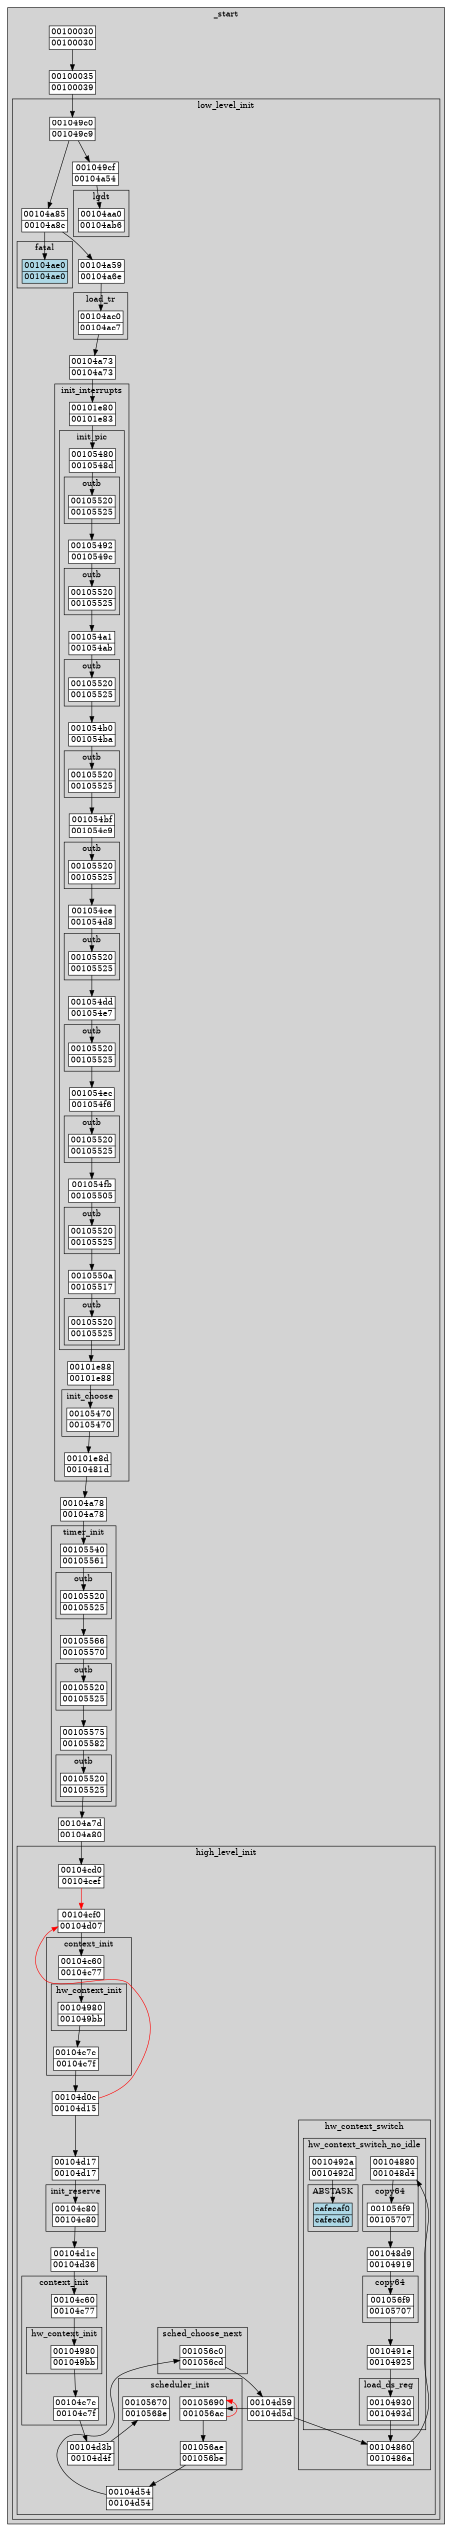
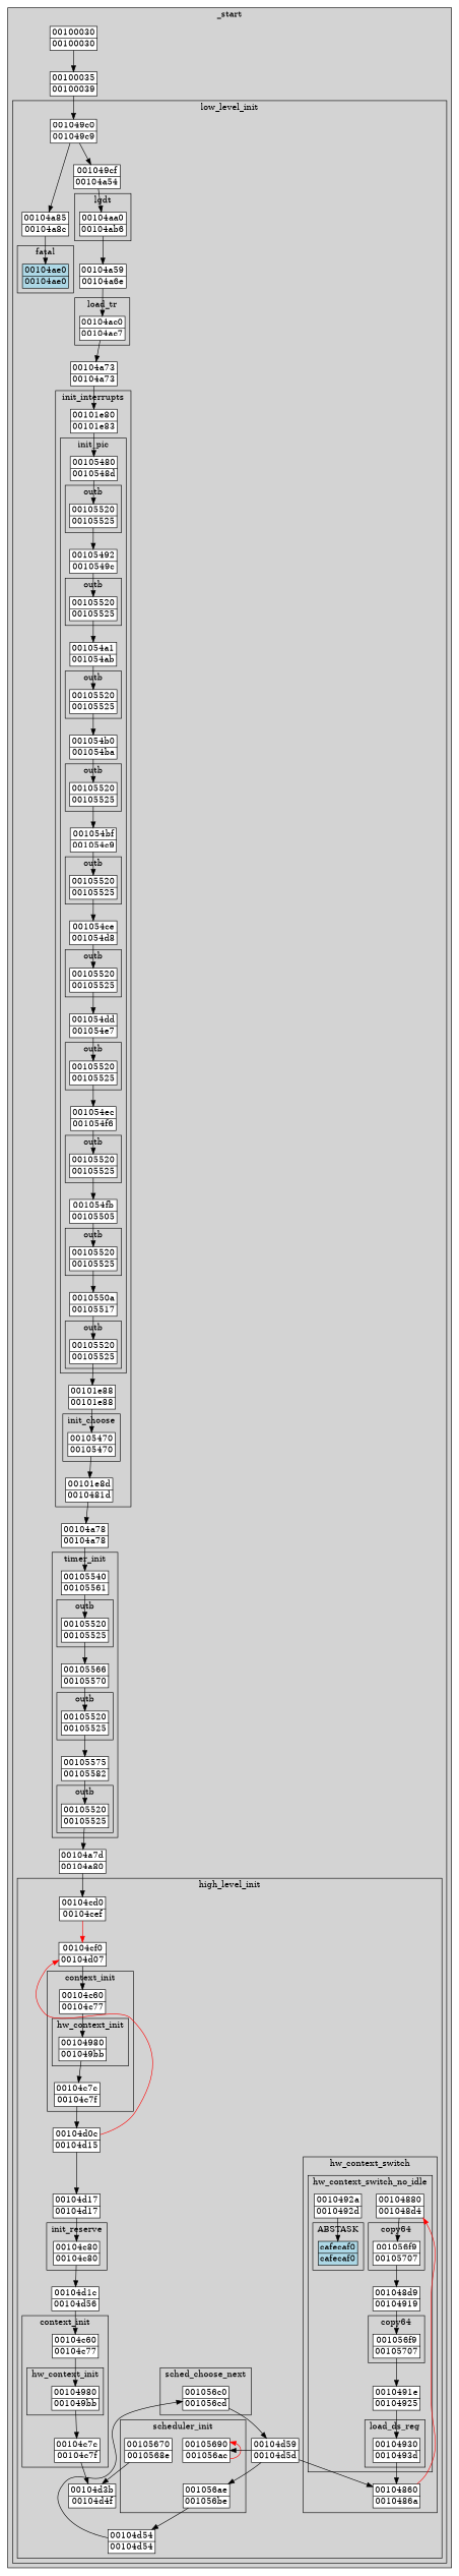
  digraph {
    node [fillcolor=white margin=0 shape=none style="filled,solid"]
    n1 [fillcolor=lightblue label=<<TABLE BORDER="1" CELLBORDER="0" CELLSPACING="0"><TR><TD>00104ae0</TD></TR><HR/><TR><TD>00104ae0</TD></TR></TABLE>>]
    n2 [fillcolor=lightblue label=<<TABLE BORDER="1" CELLBORDER="0" CELLSPACING="0"><TR><TD>cafecaf0</TD></TR><HR/><TR><TD>cafecaf0</TD></TR></TABLE>>]
    n3 [label=<<TABLE BORDER="1" CELLBORDER="0" CELLSPACING="0"><TR><TD>00104930</TD></TR><HR/><TR><TD>0010493d</TD></TR></TABLE>>]
    n4 [label=<<TABLE BORDER="1" CELLBORDER="0" CELLSPACING="0"><TR><TD>001056f9</TD></TR><HR/><TR><TD>00105707</TD></TR></TABLE>>]
    n5 [label=<<TABLE BORDER="1" CELLBORDER="0" CELLSPACING="0"><TR><TD>001056f9</TD></TR><HR/><TR><TD>00105707</TD></TR></TABLE>>]
    n6 [label=<<TABLE BORDER="1" CELLBORDER="0" CELLSPACING="0"><TR><TD>00104880</TD></TR><HR/><TR><TD>001048d4</TD></TR></TABLE>>]
    n7 [label=<<TABLE BORDER="1" CELLBORDER="0" CELLSPACING="0"><TR><TD>001048d9</TD></TR><HR/><TR><TD>00104919</TD></TR></TABLE>>]
    n8 [label=<<TABLE BORDER="1" CELLBORDER="0" CELLSPACING="0"><TR><TD>0010491e</TD></TR><HR/><TR><TD>00104925</TD></TR></TABLE>>]
    n9 [label=<<TABLE BORDER="1" CELLBORDER="0" CELLSPACING="0"><TR><TD>0010492a</TD></TR><HR/><TR><TD>0010492d</TD></TR></TABLE>>]
    n10 [label=<<TABLE BORDER="1" CELLBORDER="0" CELLSPACING="0"><TR><TD>00104860</TD></TR><HR/><TR><TD>0010486a</TD></TR></TABLE>>]
    n11 [label=<<TABLE BORDER="1" CELLBORDER="0" CELLSPACING="0"><TR><TD>001056c0</TD></TR><HR/><TR><TD>001056cd</TD></TR></TABLE>>]
    n12 [label=<<TABLE BORDER="1" CELLBORDER="0" CELLSPACING="0"><TR><TD>00105670</TD></TR><HR/><TR><TD>0010568e</TD></TR></TABLE>>]
    n13 [label=<<TABLE BORDER="1" CELLBORDER="0" CELLSPACING="0"><TR><TD>001056ae</TD></TR><HR/><TR><TD>001056be</TD></TR></TABLE>>]
    n14 [label=<<TABLE BORDER="1" CELLBORDER="0" CELLSPACING="0"><TR><TD>00105690</TD></TR><HR/><TR><TD>001056ac</TD></TR></TABLE>>]
    n15 [label=<<TABLE BORDER="1" CELLBORDER="0" CELLSPACING="0"><TR><TD>00104980</TD></TR><HR/><TR><TD>001049bb</TD></TR></TABLE>>]
    n16 [label=<<TABLE BORDER="1" CELLBORDER="0" CELLSPACING="0"><TR><TD>00104c7c</TD></TR><HR/><TR><TD>00104c7f</TD></TR></TABLE>>]
    n17 [label=<<TABLE BORDER="1" CELLBORDER="0" CELLSPACING="0"><TR><TD>00104c60</TD></TR><HR/><TR><TD>00104c77</TD></TR></TABLE>>]
    n18 [label=<<TABLE BORDER="1" CELLBORDER="0" CELLSPACING="0"><TR><TD>00104c80</TD></TR><HR/><TR><TD>00104c80</TD></TR></TABLE>>]
    n19 [label=<<TABLE BORDER="1" CELLBORDER="0" CELLSPACING="0"><TR><TD>00104980</TD></TR><HR/><TR><TD>001049bb</TD></TR></TABLE>>]
    n20 [label=<<TABLE BORDER="1" CELLBORDER="0" CELLSPACING="0"><TR><TD>00104c7c</TD></TR><HR/><TR><TD>00104c7f</TD></TR></TABLE>>]
    n21 [label=<<TABLE BORDER="1" CELLBORDER="0" CELLSPACING="0"><TR><TD>00104c60</TD></TR><HR/><TR><TD>00104c77</TD></TR></TABLE>>]
    n22 [label=<<TABLE BORDER="1" CELLBORDER="0" CELLSPACING="0"><TR><TD>00104d17</TD></TR><HR/><TR><TD>00104d17</TD></TR></TABLE>>]
    n23 [label=<<TABLE BORDER="1" CELLBORDER="0" CELLSPACING="0"><TR><TD>00104d59</TD></TR><HR/><TR><TD>00104d5d</TD></TR></TABLE>>]
    n24 [label=<<TABLE BORDER="1" CELLBORDER="0" CELLSPACING="0"><TR><TD>00104d3b</TD></TR><HR/><TR><TD>00104d4f</TD></TR></TABLE>>]
    n25 [label=<<TABLE BORDER="1" CELLBORDER="0" CELLSPACING="0"><TR><TD>00104d54</TD></TR><HR/><TR><TD>00104d54</TD></TR></TABLE>>]
    n26 [label=<<TABLE BORDER="1" CELLBORDER="0" CELLSPACING="0"><TR><TD>00104d0c</TD></TR><HR/><TR><TD>00104d15</TD></TR></TABLE>>]
    n27 [label=<<TABLE BORDER="1" CELLBORDER="0" CELLSPACING="0"><TR><TD>00104cd0</TD></TR><HR/><TR><TD>00104cef</TD></TR></TABLE>>]
    n28 [label=<<TABLE BORDER="1" CELLBORDER="0" CELLSPACING="0"><TR><TD>00104cf0</TD></TR><HR/><TR><TD>00104d07</TD></TR></TABLE>>]
-   n29 [label=<<TABLE BORDER="1" CELLBORDER="0" CELLSPACING="0"><TR><TD>00104d1c</TD></TR><HR/><TR><TD>00104d36</TD></TR></TABLE>>]
+   n29 [label=<<TABLE BORDER="1" CELLBORDER="0" CELLSPACING="0"><TR><TD>00104d1c</TD></TR><HR/><TR><TD>00104d56</TD></TR></TABLE>>]
    n30 [label=<<TABLE BORDER="1" CELLBORDER="0" CELLSPACING="0"><TR><TD>00105520</TD></TR><HR/><TR><TD>00105525</TD></TR></TABLE>>]
    n31 [label=<<TABLE BORDER="1" CELLBORDER="0" CELLSPACING="0"><TR><TD>00105520</TD></TR><HR/><TR><TD>00105525</TD></TR></TABLE>>]
    n32 [label=<<TABLE BORDER="1" CELLBORDER="0" CELLSPACING="0"><TR><TD>00105520</TD></TR><HR/><TR><TD>00105525</TD></TR></TABLE>>]
    n33 [label=<<TABLE BORDER="1" CELLBORDER="0" CELLSPACING="0"><TR><TD>00105575</TD></TR><HR/><TR><TD>00105582</TD></TR></TABLE>>]
    n34 [label=<<TABLE BORDER="1" CELLBORDER="0" CELLSPACING="0"><TR><TD>00105540</TD></TR><HR/><TR><TD>00105561</TD></TR></TABLE>>]
    n35 [label=<<TABLE BORDER="1" CELLBORDER="0" CELLSPACING="0"><TR><TD>00105566</TD></TR><HR/><TR><TD>00105570</TD></TR></TABLE>>]
    n36 [label=<<TABLE BORDER="1" CELLBORDER="0" CELLSPACING="0"><TR><TD>00105470</TD></TR><HR/><TR><TD>00105470</TD></TR></TABLE>>]
    n37 [label=<<TABLE BORDER="1" CELLBORDER="0" CELLSPACING="0"><TR><TD>00105520</TD></TR><HR/><TR><TD>00105525</TD></TR></TABLE>>]
    n38 [label=<<TABLE BORDER="1" CELLBORDER="0" CELLSPACING="0"><TR><TD>00105520</TD></TR><HR/><TR><TD>00105525</TD></TR></TABLE>>]
    n39 [label=<<TABLE BORDER="1" CELLBORDER="0" CELLSPACING="0"><TR><TD>00105520</TD></TR><HR/><TR><TD>00105525</TD></TR></TABLE>>]
    n40 [label=<<TABLE BORDER="1" CELLBORDER="0" CELLSPACING="0"><TR><TD>00105520</TD></TR><HR/><TR><TD>00105525</TD></TR></TABLE>>]
    n41 [label=<<TABLE BORDER="1" CELLBORDER="0" CELLSPACING="0"><TR><TD>00105520</TD></TR><HR/><TR><TD>00105525</TD></TR></TABLE>>]
    n42 [label=<<TABLE BORDER="1" CELLBORDER="0" CELLSPACING="0"><TR><TD>00105520</TD></TR><HR/><TR><TD>00105525</TD></TR></TABLE>>]
    n43 [label=<<TABLE BORDER="1" CELLBORDER="0" CELLSPACING="0"><TR><TD>00105520</TD></TR><HR/><TR><TD>00105525</TD></TR></TABLE>>]
    n44 [label=<<TABLE BORDER="1" CELLBORDER="0" CELLSPACING="0"><TR><TD>00105520</TD></TR><HR/><TR><TD>00105525</TD></TR></TABLE>>]
    n45 [label=<<TABLE BORDER="1" CELLBORDER="0" CELLSPACING="0"><TR><TD>00105520</TD></TR><HR/><TR><TD>00105525</TD></TR></TABLE>>]
    n46 [label=<<TABLE BORDER="1" CELLBORDER="0" CELLSPACING="0"><TR><TD>00105520</TD></TR><HR/><TR><TD>00105525</TD></TR></TABLE>>]
    n47 [label=<<TABLE BORDER="1" CELLBORDER="0" CELLSPACING="0"><TR><TD>001054ec</TD></TR><HR/><TR><TD>001054f6</TD></TR></TABLE>>]
    n48 [label=<<TABLE BORDER="1" CELLBORDER="0" CELLSPACING="0"><TR><TD>00105480</TD></TR><HR/><TR><TD>0010548d</TD></TR></TABLE>>]
    n49 [label=<<TABLE BORDER="1" CELLBORDER="0" CELLSPACING="0"><TR><TD>00105492</TD></TR><HR/><TR><TD>0010549c</TD></TR></TABLE>>]
    n50 [label=<<TABLE BORDER="1" CELLBORDER="0" CELLSPACING="0"><TR><TD>001054a1</TD></TR><HR/><TR><TD>001054ab</TD></TR></TABLE>>]
    n51 [label=<<TABLE BORDER="1" CELLBORDER="0" CELLSPACING="0"><TR><TD>001054ce</TD></TR><HR/><TR><TD>001054d8</TD></TR></TABLE>>]
    n52 [label=<<TABLE BORDER="1" CELLBORDER="0" CELLSPACING="0"><TR><TD>001054dd</TD></TR><HR/><TR><TD>001054e7</TD></TR></TABLE>>]
    n53 [label=<<TABLE BORDER="1" CELLBORDER="0" CELLSPACING="0"><TR><TD>001054b0</TD></TR><HR/><TR><TD>001054ba</TD></TR></TABLE>>]
    n54 [label=<<TABLE BORDER="1" CELLBORDER="0" CELLSPACING="0"><TR><TD>0010550a</TD></TR><HR/><TR><TD>00105517</TD></TR></TABLE>>]
    n55 [label=<<TABLE BORDER="1" CELLBORDER="0" CELLSPACING="0"><TR><TD>001054fb</TD></TR><HR/><TR><TD>00105505</TD></TR></TABLE>>]
    n56 [label=<<TABLE BORDER="1" CELLBORDER="0" CELLSPACING="0"><TR><TD>001054bf</TD></TR><HR/><TR><TD>001054c9</TD></TR></TABLE>>]
    n57 [label=<<TABLE BORDER="1" CELLBORDER="0" CELLSPACING="0"><TR><TD>00101e8d</TD></TR><HR/><TR><TD>0010481d</TD></TR></TABLE>>]
    n58 [label=<<TABLE BORDER="1" CELLBORDER="0" CELLSPACING="0"><TR><TD>00101e88</TD></TR><HR/><TR><TD>00101e88</TD></TR></TABLE>>]
    n59 [label=<<TABLE BORDER="1" CELLBORDER="0" CELLSPACING="0"><TR><TD>00101e80</TD></TR><HR/><TR><TD>00101e83</TD></TR></TABLE>>]
    n60 [label=<<TABLE BORDER="1" CELLBORDER="0" CELLSPACING="0"><TR><TD>00104ac0</TD></TR><HR/><TR><TD>00104ac7</TD></TR></TABLE>>]
    n61 [label=<<TABLE BORDER="1" CELLBORDER="0" CELLSPACING="0"><TR><TD>00104aa0</TD></TR><HR/><TR><TD>00104ab6</TD></TR></TABLE>>]
    n62 [label=<<TABLE BORDER="1" CELLBORDER="0" CELLSPACING="0"><TR><TD>00104a78</TD></TR><HR/><TR><TD>00104a78</TD></TR></TABLE>>]
    n63 [label=<<TABLE BORDER="1" CELLBORDER="0" CELLSPACING="0"><TR><TD>00104a59</TD></TR><HR/><TR><TD>00104a6e</TD></TR></TABLE>>]
    n64 [label=<<TABLE BORDER="1" CELLBORDER="0" CELLSPACING="0"><TR><TD>00104a7d</TD></TR><HR/><TR><TD>00104a80</TD></TR></TABLE>>]
    n65 [label=<<TABLE BORDER="1" CELLBORDER="0" CELLSPACING="0"><TR><TD>00104a85</TD></TR><HR/><TR><TD>00104a8c</TD></TR></TABLE>>]
    n66 [label=<<TABLE BORDER="1" CELLBORDER="0" CELLSPACING="0"><TR><TD>001049cf</TD></TR><HR/><TR><TD>00104a54</TD></TR></TABLE>>]
    n67 [label=<<TABLE BORDER="1" CELLBORDER="0" CELLSPACING="0"><TR><TD>001049c0</TD></TR><HR/><TR><TD>001049c9</TD></TR></TABLE>>]
    n68 [label=<<TABLE BORDER="1" CELLBORDER="0" CELLSPACING="0"><TR><TD>00104a73</TD></TR><HR/><TR><TD>00104a73</TD></TR></TABLE>>]
    n69 [label=<<TABLE BORDER="1" CELLBORDER="0" CELLSPACING="0"><TR><TD>00100030</TD></TR><HR/><TR><TD>00100030</TD></TR></TABLE>>]
    n70 [label=<<TABLE BORDER="1" CELLBORDER="0" CELLSPACING="0"><TR><TD>00100035</TD></TR><HR/><TR><TD>00100039</TD></TR></TABLE>>]
    subgraph cluster_1 {
      color=black
      fillcolor=lightgrey
      label=_start
      style="filled,solid"
      n69
      n70
      subgraph cluster_2 {
        color=black
        fillcolor=lightgrey
        label=low_level_init
        style="filled,solid"
        n62
        n63
        n64
        n65
        n66
        n67
        n68
        subgraph cluster_3 {
          color=black
          fillcolor=lightgrey
          label=fatal
          style="filled,solid"
          n1
        }
        subgraph cluster_4 {
          color=black
          fillcolor=lightgrey
          label=high_level_init
          style="filled,solid"
          n22
          n23
          n24
          n25
          n26
          n27
          n28
          n29
          subgraph cluster_5 {
            color=black
            fillcolor=lightgrey
            label=hw_context_switch
            style="filled,solid"
            n10
            subgraph cluster_6 {
              color=black
              fillcolor=lightgrey
              label=hw_context_switch_no_idle
              style="filled,solid"
              n6
              n7
              n8
              n9
              subgraph cluster_7 {
                color=black
                fillcolor=lightgrey
                label=ABSTASK
                style="filled,solid"
                n2
              }
              subgraph cluster_8 {
                color=black
                fillcolor=lightgrey
                label=load_ds_reg
                style="filled,solid"
                n3
              }
              subgraph cluster_9 {
                color=black
                fillcolor=lightgrey
                label=copy64
                style="filled,solid"
                n4
              }
              subgraph cluster_10 {
                color=black
                fillcolor=lightgrey
                label=copy64
                style="filled,solid"
                n5
              }
            }
          }
          subgraph cluster_11 {
            color=black
            fillcolor=lightgrey
            label=sched_choose_next
            style="filled,solid"
            n11
          }
          subgraph cluster_12 {
            color=black
            fillcolor=lightgrey
            label=scheduler_init
            style="filled,solid"
            n12
            n13
            n14
          }
          subgraph cluster_13 {
            color=black
            fillcolor=lightgrey
            label=context_init
            style="filled,solid"
            n16
            n17
            subgraph cluster_14 {
              color=black
              fillcolor=lightgrey
              label=hw_context_init
              style="filled,solid"
              n15
            }
          }
          subgraph cluster_15 {
            color=black
            fillcolor=lightgrey
            label=init_reserve
            style="filled,solid"
            n18
          }
          subgraph cluster_16 {
            color=black
            fillcolor=lightgrey
            label=context_init
            style="filled,solid"
            n20
            n21
            subgraph cluster_17 {
              color=black
              fillcolor=lightgrey
              label=hw_context_init
              style="filled,solid"
              n19
            }
          }
        }
        subgraph cluster_18 {
          color=black
          fillcolor=lightgrey
          label=timer_init
          style="filled,solid"
          n33
          n34
          n35
          subgraph cluster_19 {
            color=black
            fillcolor=lightgrey
            label=outb
            style="filled,solid"
            n30
          }
          subgraph cluster_20 {
            color=black
            fillcolor=lightgrey
            label=outb
            style="filled,solid"
            n31
          }
          subgraph cluster_21 {
            color=black
            fillcolor=lightgrey
            label=outb
            style="filled,solid"
            n32
          }
        }
        subgraph cluster_22 {
          color=black
          fillcolor=lightgrey
          label=init_interrupts
          style="filled,solid"
          n57
          n58
          n59
          subgraph cluster_23 {
            color=black
            fillcolor=lightgrey
            label=init_choose
            style="filled,solid"
            n36
          }
          subgraph cluster_24 {
            color=black
            fillcolor=lightgrey
            label=init_pic
            style="filled,solid"
            n47
            n48
            n49
            n50
            n51
            n52
            n53
            n54
            n55
            n56
            subgraph cluster_25 {
              color=black
              fillcolor=lightgrey
              label=outb
              style="filled,solid"
              n37
            }
            subgraph cluster_26 {
              color=black
              fillcolor=lightgrey
              label=outb
              style="filled,solid"
              n38
            }
            subgraph cluster_27 {
              color=black
              fillcolor=lightgrey
              label=outb
              style="filled,solid"
              n39
            }
            subgraph cluster_28 {
              color=black
              fillcolor=lightgrey
              label=outb
              style="filled,solid"
              n40
            }
            subgraph cluster_29 {
              color=black
              fillcolor=lightgrey
              label=outb
              style="filled,solid"
              n41
            }
            subgraph cluster_30 {
              color=black
              fillcolor=lightgrey
              label=outb
              style="filled,solid"
              n42
            }
            subgraph cluster_31 {
              color=black
              fillcolor=lightgrey
              label=outb
              style="filled,solid"
              n43
            }
            subgraph cluster_32 {
              color=black
              fillcolor=lightgrey
              label=outb
              style="filled,solid"
              n44
            }
            subgraph cluster_33 {
              color=black
              fillcolor=lightgrey
              label=outb
              style="filled,solid"
              n45
            }
            subgraph cluster_34 {
              color=black
              fillcolor=lightgrey
              label=outb
              style="filled,solid"
              n46
            }
          }
        }
        subgraph cluster_35 {
          color=black
          fillcolor=lightgrey
          label=load_tr
          style="filled,solid"
          n60
        }
        subgraph cluster_36 {
          color=black
          fillcolor=lightgrey
          label=lgdt
          style="filled,solid"
          n61
        }
      }
    }
    n3 -> n10
    n4 -> n8
    n5 -> n7
    n6 -> n5
    n7 -> n4
    n8 -> n3
    n9 -> n2
-   n10 -> n6
+   n10 -> n6 [color=red]
    n11 -> n23
    n13 -> n25
-   n14 -> n13
+   n23 -> n13
    n14 -> n14 [color=red dir=back]
    n15 -> n16
    n16 -> n24
    n17 -> n15
    n18 -> n29
    n19 -> n20
    n20 -> n26
    n21 -> n19
    n22 -> n18
    n23 -> n10
    n23 -> n14
-   n24 -> n12
+   n12 -> n24
    n25 -> n11
    n26 -> n22
    n26 -> n28 [color=red constraint=false]
    n27 -> n28 [color=red]
    n28 -> n21
    n29 -> n17
    n30 -> n64
    n31 -> n33
    n32 -> n35
    n33 -> n30
    n34 -> n32
    n35 -> n31
    n36 -> n57
    n37 -> n58
    n38 -> n54
    n39 -> n55
    n40 -> n47
    n41 -> n52
    n42 -> n51
    n43 -> n56
    n44 -> n53
    n45 -> n50
    n46 -> n49
    n47 -> n39
    n48 -> n46
    n49 -> n45
    n50 -> n44
    n51 -> n41
    n52 -> n40
    n53 -> n43
    n54 -> n37
    n55 -> n38
    n56 -> n42
    n57 -> n62
    n58 -> n36
    n59 -> n48
    n60 -> n68
-   n65 -> n63
+   n61 -> n63
    n62 -> n34
    n63 -> n60
    n64 -> n27
    n65 -> n1
    n66 -> n61
    n67 -> n65
    n67 -> n66
    n68 -> n59
    n69 -> n70
    n70 -> n67
  }
